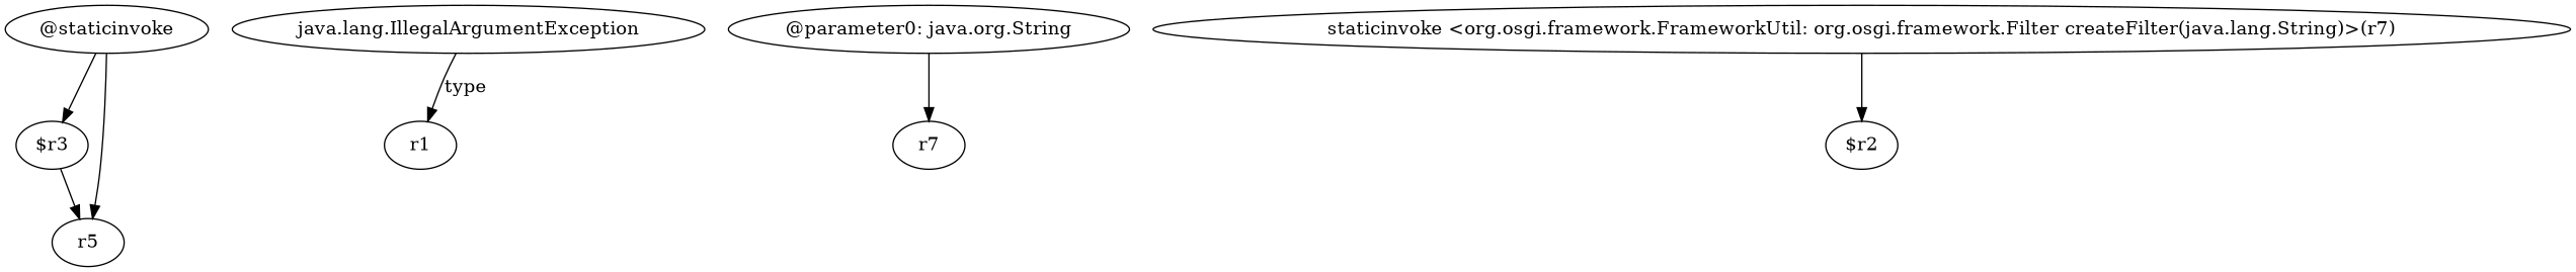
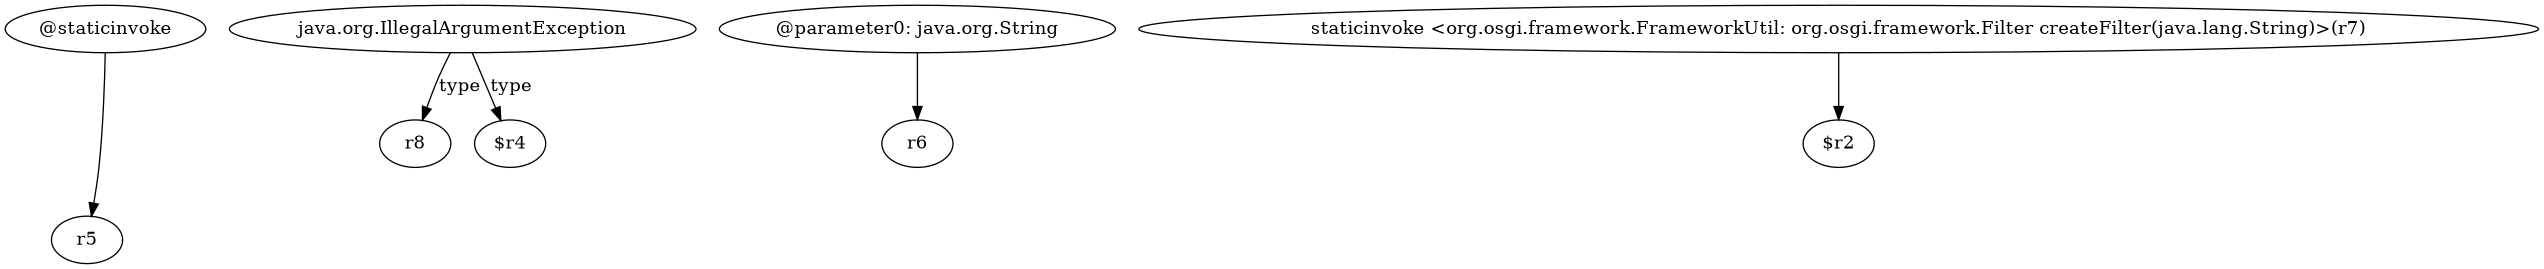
  digraph {
-   n1 [label="$r3"]
    n2 [label=r5]
-   n3 [label="java.lang.IllegalArgumentException"]
-   n4 [label=r1]
+   n3 [label="java.org.IllegalArgumentException"]
+   n4 [label=r8]
+   n5 [label="$r4"]
    n6 [label="@parameter0: java.org.String"]
-   n7 [label=r7]
+   n7 [label=r6]
    n8 [label="@staticinvoke"]
    n9 [label="staticinvoke <org.osgi.framework.FrameworkUtil: org.osgi.framework.Filter createFilter(java.lang.String)>(r7)"]
    n10 [label="$r2"]
-   n1 -> n2
    n3 -> n4 [label=type]
+   n3 -> n5 [label=type]
    n6 -> n7
-   n8 -> n1
    n8 -> n2
    n9 -> n10
  }
